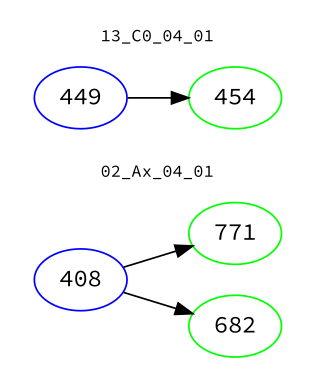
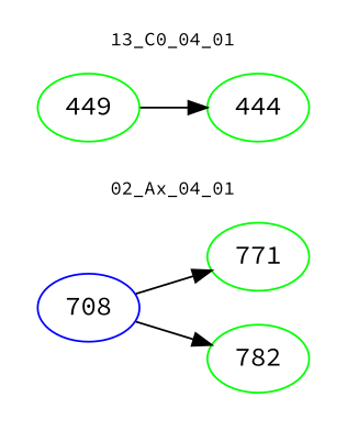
  digraph {
    fontname="Source Code Pro"
    rankdir=LR
    node [color=green fontname="Source Code Pro"]
    edge [color=black fontname="Source Code Pro"]
-   n1 [color=blue label=408]
-   n2 [label=682]
+   n1 [color=blue label=708]
+   n2 [label=782]
    n3 [label=771]
-   n4 [color=blue label=449]
-   n5 [label=454]
+   n4 [label=449]
+   n5 [label=444]
    subgraph cluster_1 {
      color=white
      fontsize=10
      label="02_Ax_04_01"
      n1
      n2
      n3
    }
    subgraph cluster_2 {
      color=white
      fontsize=10
      label="13_C0_04_01"
      n4
      n5
    }
    n1 -> n2
    n1 -> n3
    n4 -> n5
  }
